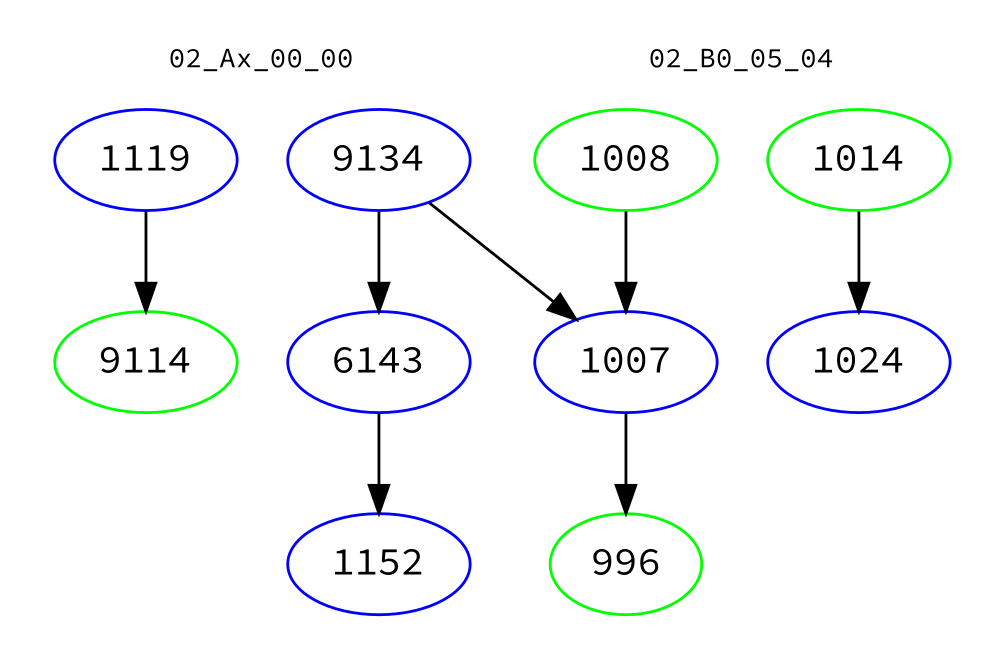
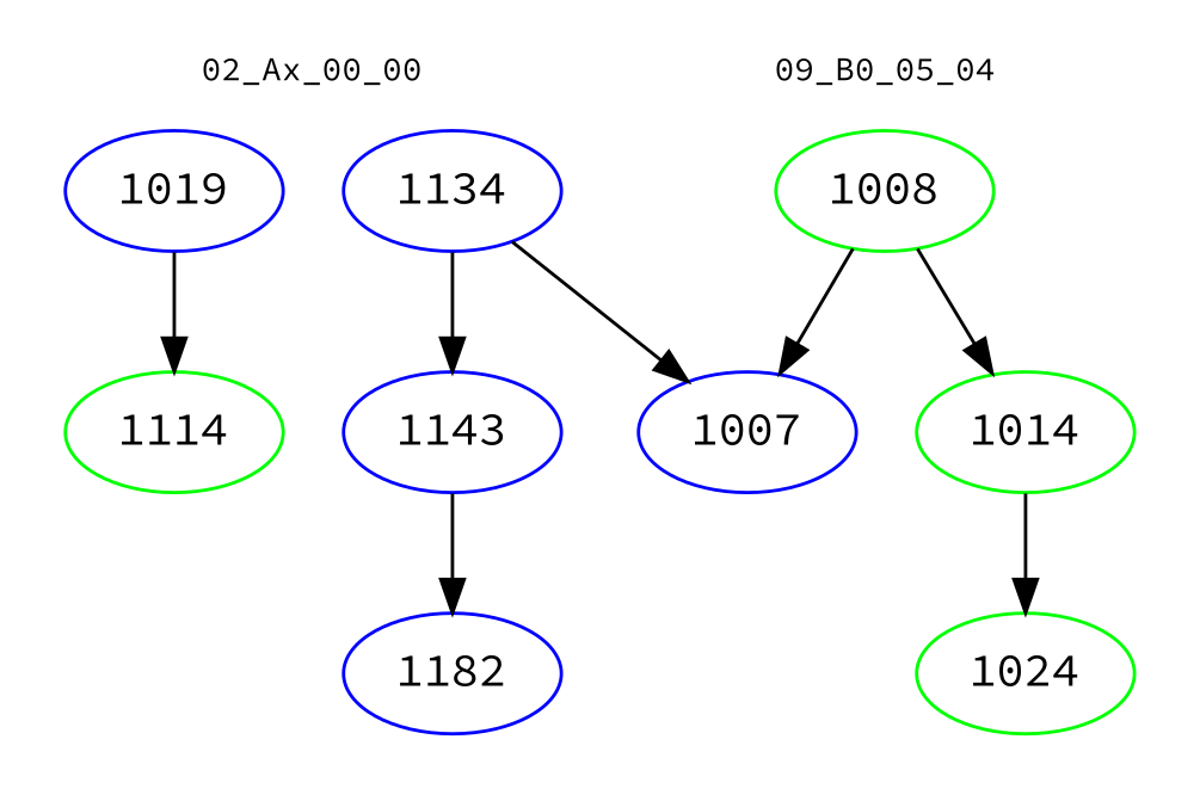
  digraph {
    fontname="Source Code Pro"
    node [color=blue fontname="Source Code Pro"]
    edge [color=black fontname="Source Code Pro"]
-   n1 [label=9134]
-   n2 [label=1119]
-   n3 [label=6143]
-   n4 [color=green label=9114]
-   n5 [label=1152]
+   n1 [label=1134]
+   n2 [label=1019]
+   n3 [label=1143]
+   n4 [color=green label=1114]
+   n5 [label=1182]
    n6 [color=green label=1008]
    n7 [label=1007]
    n8 [color=green label=1014]
-   n9 [color=green label=996]
-   n10 [label=1024]
+   n10 [color=green label=1024]
    subgraph cluster_1 {
      color=white
      fontsize=10
      label="02_Ax_00_00"
      n1
      n2
      n3
      n4
      n5
    }
    subgraph cluster_2 {
      color=white
      fontsize=10
-     label="02_B0_05_04"
+     label="09_B0_05_04"
      n6
      n7
      n8
-     n9
      n10
    }
    n1 -> n3
    n1 -> n7
    n2 -> n4
    n3 -> n5
    n6 -> n7
-   n7 -> n9
+   n6 -> n8
    n8 -> n10
  }
